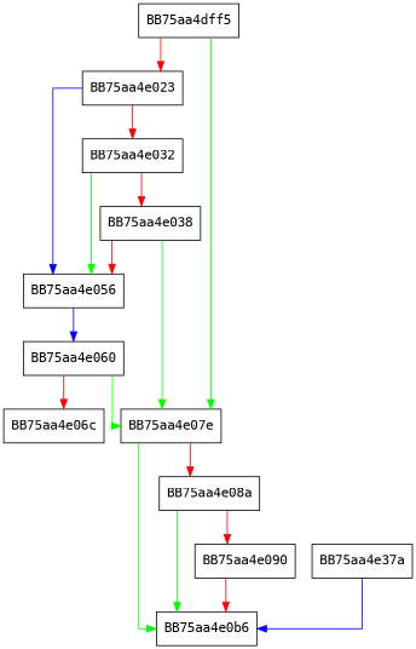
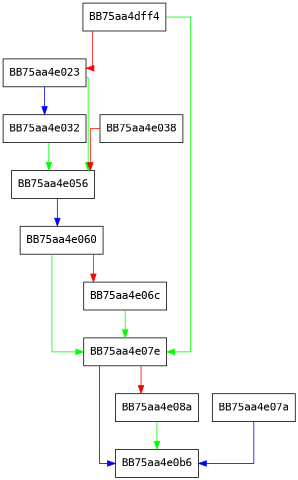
  digraph {
    fontname="DejaVu Sans Mono"
    splines=ortho
    node [fontname="DejaVu Sans Mono" shape=box]
    edge [color=red fontname="DejaVu Sans Mono"]
-   BB75aa4dff4 [label=BB75aa4dff5]
+   BB75aa4dff4
    BB75aa4e023
    BB75aa4e07e
    BB75aa4e060
    BB75aa4e06c
    BB75aa4e056
    BB75aa4e032
    BB75aa4e0b6
    BB75aa4e08a
    BB75aa4e038
-   BB75aa4e090
-   BB75aa4e07a [label=BB75aa4e37a]
+   BB75aa4e07a
    BB75aa4dff4 -> BB75aa4e023
    BB75aa4dff4 -> BB75aa4e07e [color=green]
-   BB75aa4e023 -> BB75aa4e056 [color=blue]
-   BB75aa4e023 -> BB75aa4e032
-   BB75aa4e07e -> BB75aa4e0b6 [color=green]
+   BB75aa4e023 -> BB75aa4e056 [color=green]
+   BB75aa4e023 -> BB75aa4e032 [color=blue]
+   BB75aa4e07e -> BB75aa4e0b6 [color=blue]
    BB75aa4e07e -> BB75aa4e08a
    BB75aa4e060 -> BB75aa4e07e [color=green]
    BB75aa4e060 -> BB75aa4e06c
-   BB75aa4e038 -> BB75aa4e07e [color=green]
+   BB75aa4e06c -> BB75aa4e07e [color=green]
    BB75aa4e056 -> BB75aa4e060 [color=blue]
    BB75aa4e032 -> BB75aa4e056 [color=green]
-   BB75aa4e032 -> BB75aa4e038
    BB75aa4e08a -> BB75aa4e0b6 [color=green]
-   BB75aa4e08a -> BB75aa4e090
    BB75aa4e038 -> BB75aa4e056
-   BB75aa4e090 -> BB75aa4e0b6
    BB75aa4e07a -> BB75aa4e0b6 [color=blue]
  }
